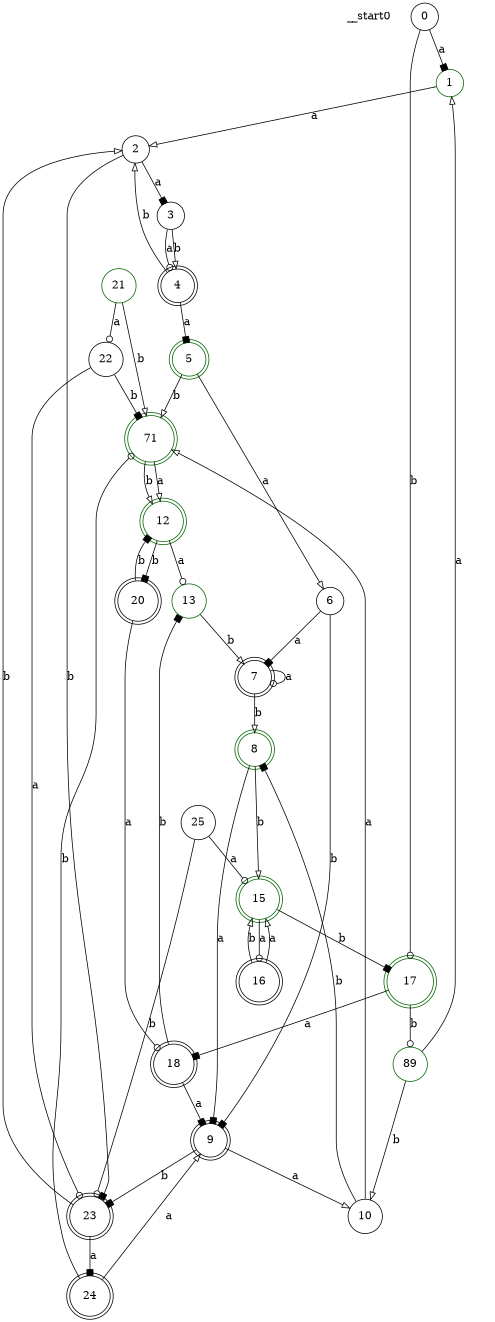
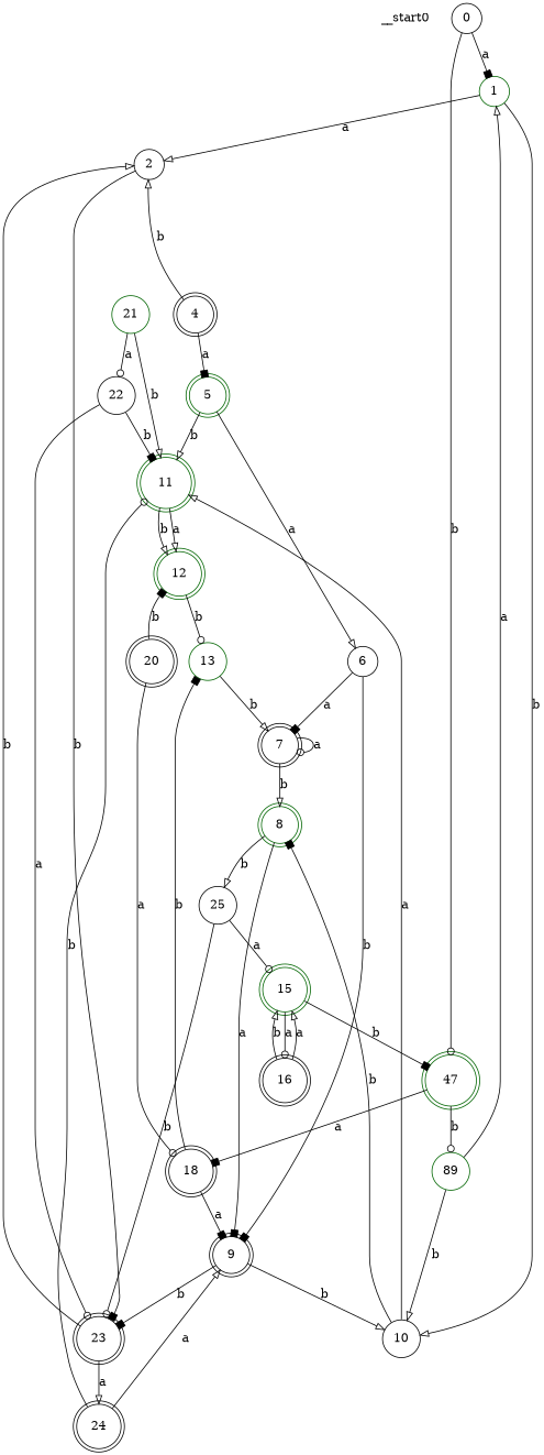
  digraph {
    rankdir=TB
    node [color=black shape=doublecircle fillcolor=white style="rounded,filled"]
    edge [arrowhead=onormal]
    __start0 [color=darkgreen shape=none fillcolor="" style=""]
    n2 [label=0 shape=circle style=filled]
    n3 [color=darkgreen label=1 shape=circle style=filled]
-   n4 [color=darkgreen label=17]
+   n4 [color=darkgreen label=47]
    n5 [label=2 shape=circle style=filled]
    n6 [label=10 shape=circle style=filled]
    n7 [label=18]
    n8 [color=darkgreen label=89 shape=circle style=filled]
-   n9 [label=3 shape=circle style=filled]
    n10 [label=23]
-   n11 [color=darkgreen label=71]
+   n11 [color=darkgreen label=11]
    n12 [color=darkgreen label=8]
    n13 [label=4]
    n14 [label=24]
    n15 [color=darkgreen label=5]
    n16 [label=6 shape=circle style=filled]
    n17 [label=7]
    n18 [label=9]
    n19 [color=darkgreen label=12]
    n20 [label=25 shape=circle style=filled]
    n21 [color=darkgreen label=15]
    n22 [color=darkgreen label=21 shape=circle style=filled]
    n23 [label=22 shape=circle style=filled]
    n24 [color=darkgreen label=13 shape=circle style=filled]
    n25 [label=20]
    n26 [label=16]
    n2 -> n3 [arrowhead=box label=a]
    n2 -> n4 [arrowhead=odot label=b]
    n3 -> n5 [label=a]
+   n3 -> n6 [label=b]
    n4 -> n7 [arrowhead=box label=a]
    n4 -> n8 [arrowhead=odot label=b]
-   n5 -> n9 [arrowhead=box label=a]
    n5 -> n10 [arrowhead=box label=b]
    n6 -> n11 [label=a]
    n6 -> n12 [arrowhead=box label=b]
    n7 -> n18 [arrowhead=box label=a]
    n7 -> n24 [arrowhead=box label=b]
    n8 -> n3 [label=a]
    n8 -> n6 [label=b]
-   n9 -> n13 [arrowhead=odot label=a]
-   n9 -> n13 [label=b]
    n10 -> n5 [label=b]
-   n10 -> n14 [arrowhead=box label=a]
+   n10 -> n14 [label=a]
    n11 -> n19 [label=a]
    n11 -> n19 [label=b]
    n12 -> n18 [arrowhead=box label=a]
-   n12 -> n21 [label=b]
+   n12 -> n20 [label=b]
    n13 -> n5 [label=b]
    n13 -> n15 [arrowhead=box label=a]
    n14 -> n11 [arrowhead=odot label=b]
    n14 -> n18 [label=a]
    n15 -> n11 [label=b]
    n15 -> n16 [label=a]
    n16 -> n17 [arrowhead=box label=a]
    n16 -> n18 [arrowhead=box label=b]
    n17 -> n12 [label=b]
    n17 -> n17 [arrowhead=odot label=a]
-   n18 -> n6 [label=a]
+   n18 -> n6 [label=b]
    n18 -> n10 [arrowhead=box label=b]
-   n19 -> n24 [arrowhead=odot label=a]
-   n19 -> n25 [arrowhead=box label=b]
+   n19 -> n24 [arrowhead=odot label=b]
    n20 -> n10 [arrowhead=odot label=b]
    n20 -> n21 [arrowhead=odot label=a]
    n21 -> n4 [arrowhead=box label=b]
    n21 -> n26 [arrowhead=odot label=a]
    n22 -> n11 [label=b]
    n22 -> n23 [arrowhead=odot label=a]
    n23 -> n10 [arrowhead=odot label=a]
    n23 -> n11 [arrowhead=box label=b]
    n24 -> n17 [label=b]
    n25 -> n7 [arrowhead=odot label=a]
    n25 -> n19 [arrowhead=box label=b]
    n26 -> n21 [label=a]
    n26 -> n21 [label=b]
  }
